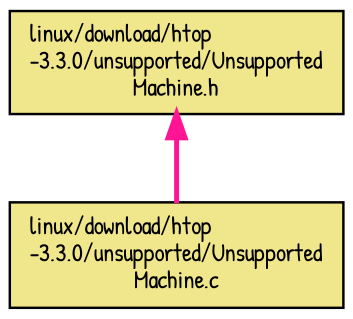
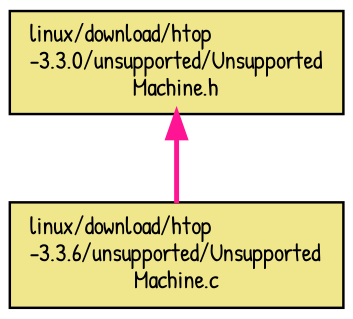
  digraph {
    fontname="Patrick Hand"
    node [color=black fillcolor=khaki fontname="Patrick Hand" fontsize=10 shape=record style=filled]
    n1 [fontcolor=black height=0.2 label="linux/download/htop\l-3.3.0/unsupported/Unsupported\lMachine.h" width=0.4]
-   n2 [height=0.2 label="linux/download/htop\l-3.3.0/unsupported/Unsupported\lMachine.c" width=0.4]
+   n2 [height=0.2 label="linux/download/htop\l-3.3.6/unsupported/Unsupported\lMachine.c" width=0.4]
    n1 -> n2 [color=deeppink dir=back fontname="Patrick Hand" fontsize=10 labelfontname=Helvetica labelfontsize=10 style=bold]
  }
